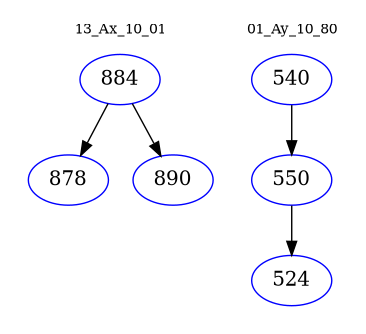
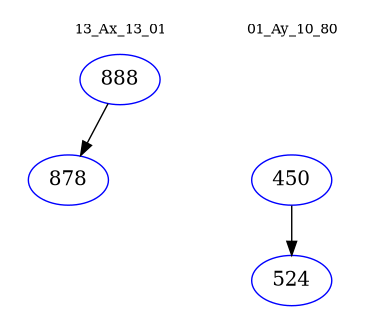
  digraph {
    fontname="DejaVu Serif"
    node [color=blue fontname="DejaVu Serif"]
    edge [color=black fontname="DejaVu Serif"]
-   n1 [label=884]
+   n1 [label=888]
    n2 [label=878]
-   n3 [label=890]
-   n4 [label=540]
    n5 [label=524]
-   n6 [label=550]
+   n6 [label=450]
    subgraph cluster_1 {
      color=white
      fontsize=10
-     label="13_Ax_10_01"
+     label="13_Ax_13_01"
      n1
      n2
-     n3
    }
    subgraph cluster_2 {
      color=white
      fontsize=10
      label="01_Ay_10_80"
-     n4
      n5
      n6
    }
    n1 -> n2
-   n1 -> n3
-   n4 -> n6
    n6 -> n5
  }
